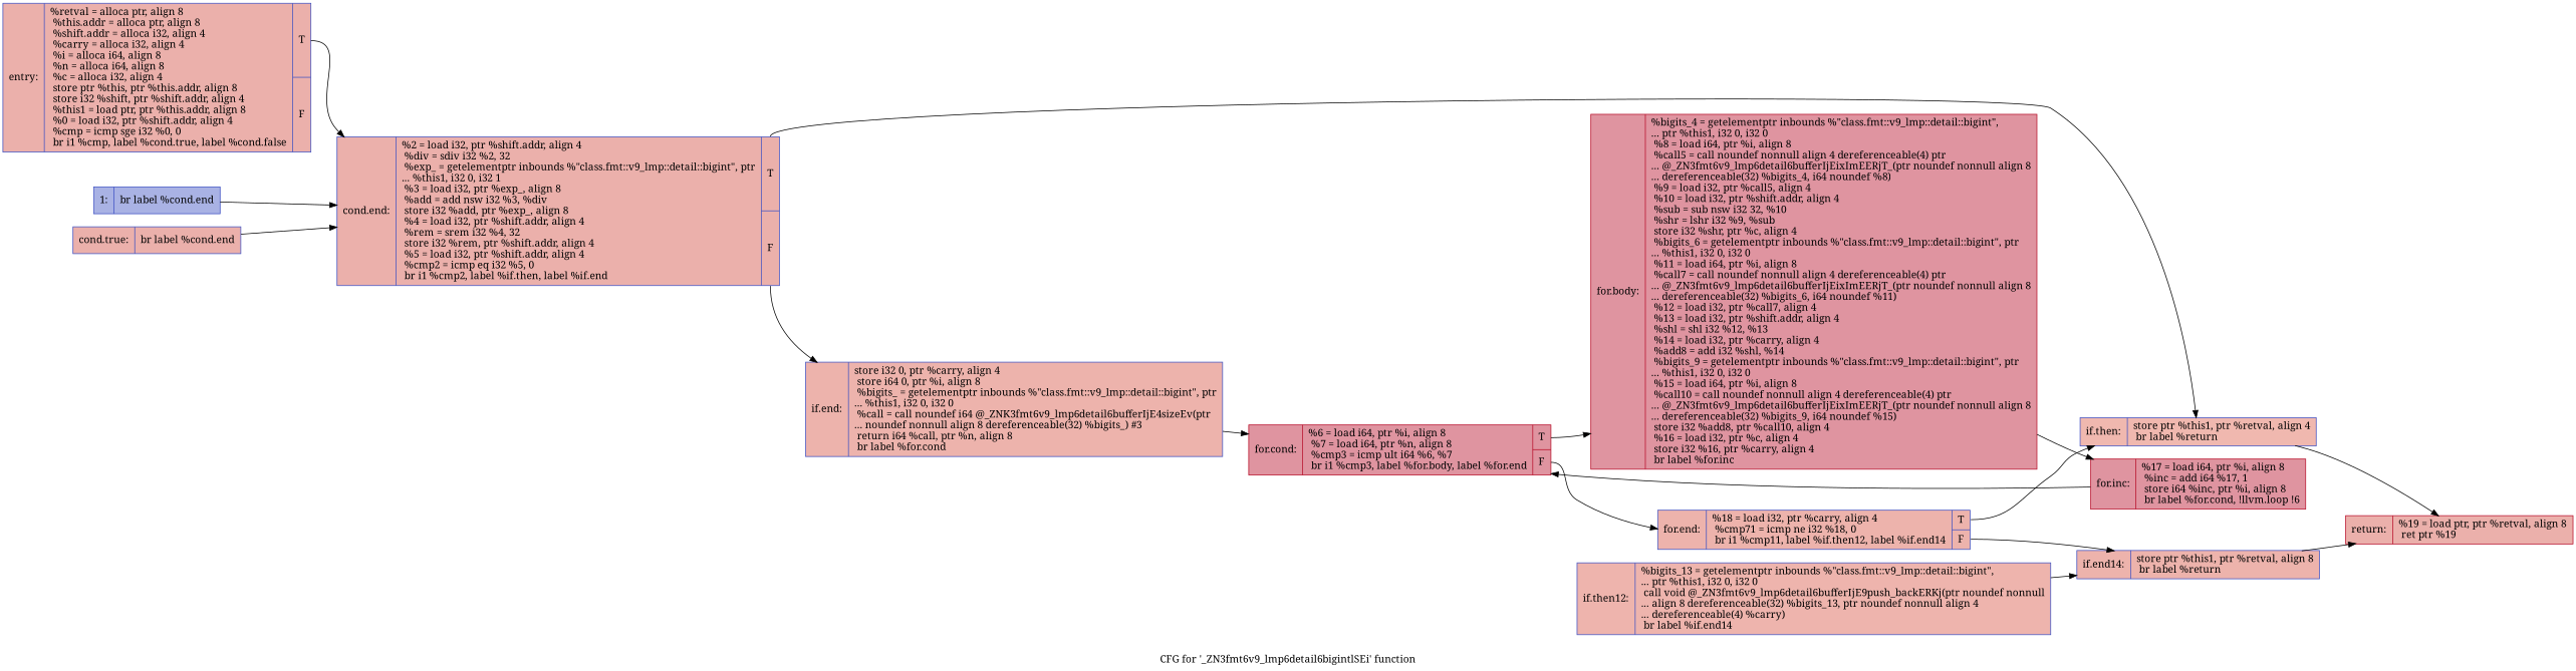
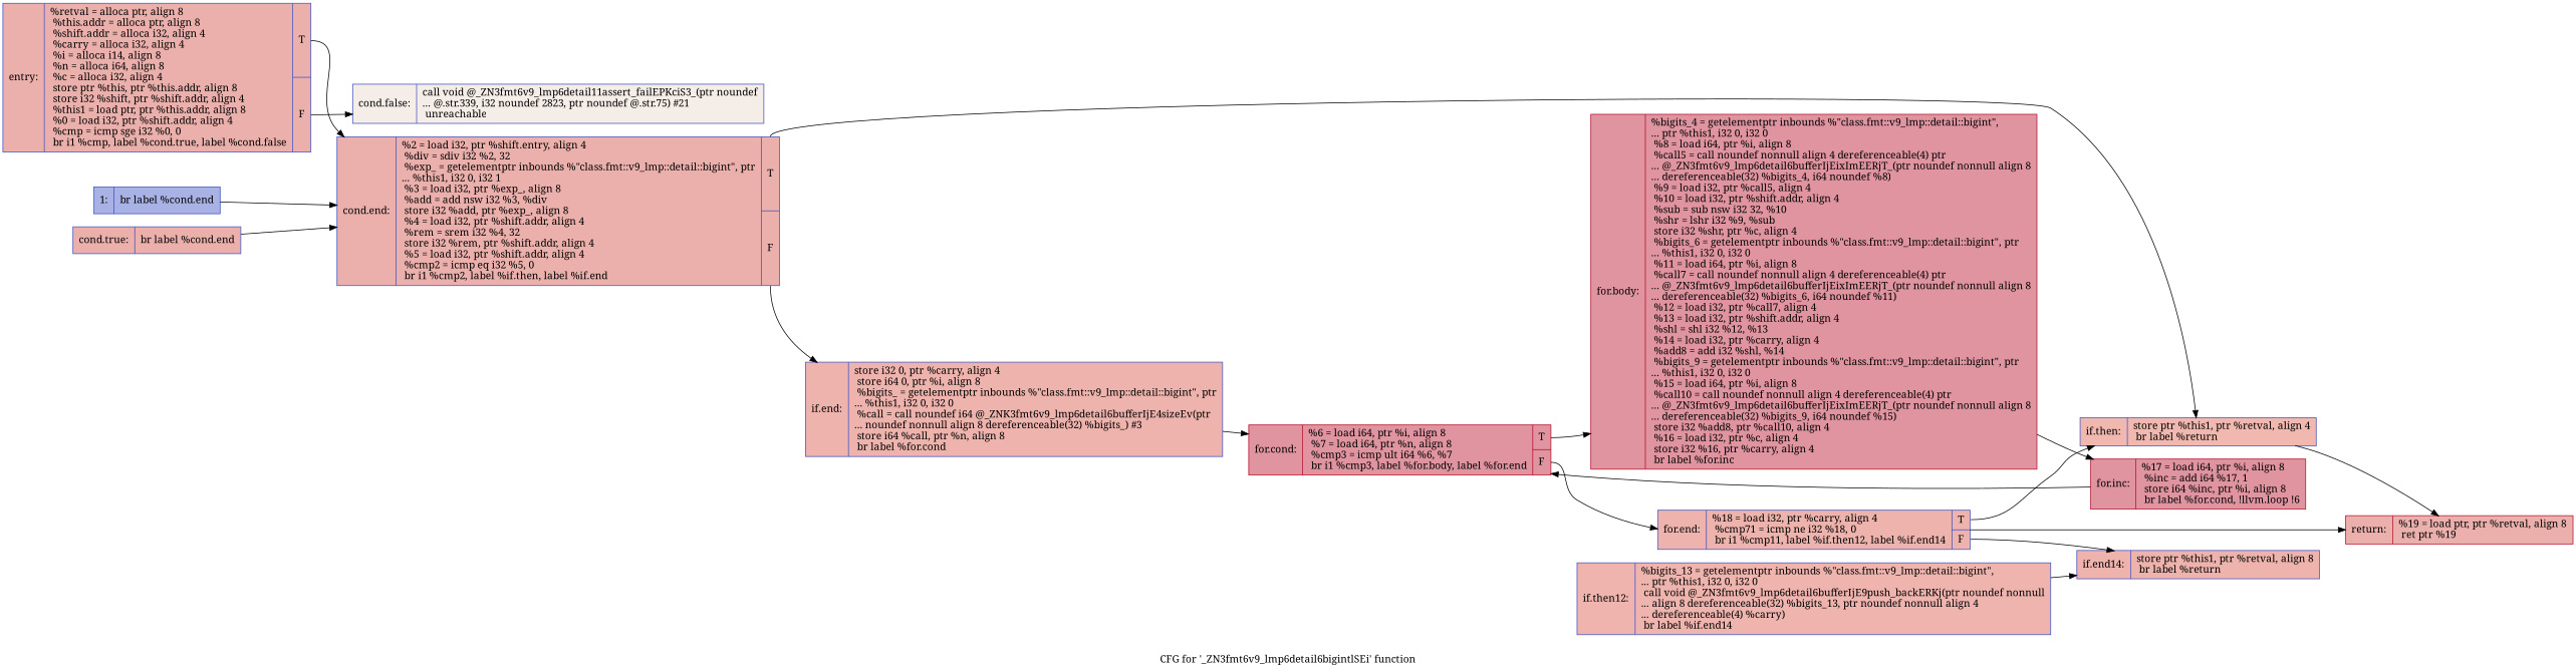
  digraph {
    fontname="Noto Serif"
    label="CFG for '_ZN3fmt6v9_lmp6detail6bigintlSEi' function"
    rankdir=LR
    node [color="#3d50c3ff" fillcolor="#d24b4070" fontname="Noto Serif" shape=record style=filled]
    edge [fontname="Noto Serif"]
-   n1 [label="{entry:\l|  %retval = alloca ptr, align 8\l  %this.addr = alloca ptr, align 8\l  %shift.addr = alloca i32, align 4\l  %carry = alloca i32, align 4\l  %i = alloca i64, align 8\l  %n = alloca i64, align 8\l  %c = alloca i32, align 4\l  store ptr %this, ptr %this.addr, align 8\l  store i32 %shift, ptr %shift.addr, align 4\l  %this1 = load ptr, ptr %this.addr, align 8\l  %0 = load i32, ptr %shift.addr, align 4\l  %cmp = icmp sge i32 %0, 0\l  br i1 %cmp, label %cond.true, label %cond.false\l|{<s0>T|<s1>F}}"]
-   n3 [label="{cond.end:\l|  %2 = load i32, ptr %shift.addr, align 4\l  %div = sdiv i32 %2, 32\l  %exp_ = getelementptr inbounds %\"class.fmt::v9_lmp::detail::bigint\", ptr\l... %this1, i32 0, i32 1\l  %3 = load i32, ptr %exp_, align 8\l  %add = add nsw i32 %3, %div\l  store i32 %add, ptr %exp_, align 8\l  %4 = load i32, ptr %shift.addr, align 4\l  %rem = srem i32 %4, 32\l  store i32 %rem, ptr %shift.addr, align 4\l  %5 = load i32, ptr %shift.addr, align 4\l  %cmp2 = icmp eq i32 %5, 0\l  br i1 %cmp2, label %if.then, label %if.end\l|{<s0>T|<s1>F}}"]
+   n1 [label="{entry:\l|  %retval = alloca ptr, align 8\l  %this.addr = alloca ptr, align 8\l  %shift.addr = alloca i32, align 4\l  %carry = alloca i32, align 4\l  %i = alloca i14, align 8\l  %n = alloca i64, align 8\l  %c = alloca i32, align 4\l  store ptr %this, ptr %this.addr, align 8\l  store i32 %shift, ptr %shift.addr, align 4\l  %this1 = load ptr, ptr %this.addr, align 8\l  %0 = load i32, ptr %shift.addr, align 4\l  %cmp = icmp sge i32 %0, 0\l  br i1 %cmp, label %cond.true, label %cond.false\l|{<s0>T|<s1>F}}"]
+   n2 [fillcolor="#e8d6cc70" label="{cond.false:\l|  call void @_ZN3fmt6v9_lmp6detail11assert_failEPKciS3_(ptr noundef\l... @.str.339, i32 noundef 2823, ptr noundef @.str.75) #21\l  unreachable\l}"]
+   n3 [label="{cond.end:\l|  %2 = load i32, ptr %shift.entry, align 4\l  %div = sdiv i32 %2, 32\l  %exp_ = getelementptr inbounds %\"class.fmt::v9_lmp::detail::bigint\", ptr\l... %this1, i32 0, i32 1\l  %3 = load i32, ptr %exp_, align 8\l  %add = add nsw i32 %3, %div\l  store i32 %add, ptr %exp_, align 8\l  %4 = load i32, ptr %shift.addr, align 4\l  %rem = srem i32 %4, 32\l  store i32 %rem, ptr %shift.addr, align 4\l  %5 = load i32, ptr %shift.addr, align 4\l  %cmp2 = icmp eq i32 %5, 0\l  br i1 %cmp2, label %if.then, label %if.end\l|{<s0>T|<s1>F}}"]
    n4 [label="{cond.true:\l|  br label %cond.end\l}"]
    n5 [fillcolor="#dc5d4a70" label="{if.then:\l|  store ptr %this1, ptr %retval, align 4\l  br label %return\l}"]
-   n6 [fillcolor="#d6524470" label="{if.end:\l|  store i32 0, ptr %carry, align 4\l  store i64 0, ptr %i, align 8\l  %bigits_ = getelementptr inbounds %\"class.fmt::v9_lmp::detail::bigint\", ptr\l... %this1, i32 0, i32 0\l  %call = call noundef i64 @_ZNK3fmt6v9_lmp6detail6bufferIjE4sizeEv(ptr\l... noundef nonnull align 8 dereferenceable(32) %bigits_) #3\l  return i64 %call, ptr %n, align 8\l  br label %for.cond\l}"]
+   n6 [fillcolor="#d6524470" label="{if.end:\l|  store i32 0, ptr %carry, align 4\l  store i64 0, ptr %i, align 8\l  %bigits_ = getelementptr inbounds %\"class.fmt::v9_lmp::detail::bigint\", ptr\l... %this1, i32 0, i32 0\l  %call = call noundef i64 @_ZNK3fmt6v9_lmp6detail6bufferIjE4sizeEv(ptr\l... noundef nonnull align 8 dereferenceable(32) %bigits_) #3\l  store i64 %call, ptr %n, align 8\l  br label %for.cond\l}"]
    n7 [color="#b70d28ff" label="{return:\l|  %19 = load ptr, ptr %retval, align 8\l  ret ptr %19\l}"]
    n8 [color="#b70d28ff" fillcolor="#b70d2870" label="{for.cond:\l|  %6 = load i64, ptr %i, align 8\l  %7 = load i64, ptr %n, align 8\l  %cmp3 = icmp ult i64 %6, %7\l  br i1 %cmp3, label %for.body, label %for.end\l|{<s0>T|<s1>F}}"]
    n9 [fillcolor="#3d50c370" label="{1:\l|  br label %cond.end\l}"]
    n10 [color="#b70d28ff" fillcolor="#b70d2870" label="{for.body:\l|  %bigits_4 = getelementptr inbounds %\"class.fmt::v9_lmp::detail::bigint\",\l... ptr %this1, i32 0, i32 0\l  %8 = load i64, ptr %i, align 8\l  %call5 = call noundef nonnull align 4 dereferenceable(4) ptr\l... @_ZN3fmt6v9_lmp6detail6bufferIjEixImEERjT_(ptr noundef nonnull align 8\l... dereferenceable(32) %bigits_4, i64 noundef %8)\l  %9 = load i32, ptr %call5, align 4\l  %10 = load i32, ptr %shift.addr, align 4\l  %sub = sub nsw i32 32, %10\l  %shr = lshr i32 %9, %sub\l  store i32 %shr, ptr %c, align 4\l  %bigits_6 = getelementptr inbounds %\"class.fmt::v9_lmp::detail::bigint\", ptr\l... %this1, i32 0, i32 0\l  %11 = load i64, ptr %i, align 8\l  %call7 = call noundef nonnull align 4 dereferenceable(4) ptr\l... @_ZN3fmt6v9_lmp6detail6bufferIjEixImEERjT_(ptr noundef nonnull align 8\l... dereferenceable(32) %bigits_6, i64 noundef %11)\l  %12 = load i32, ptr %call7, align 4\l  %13 = load i32, ptr %shift.addr, align 4\l  %shl = shl i32 %12, %13\l  %14 = load i32, ptr %carry, align 4\l  %add8 = add i32 %shl, %14\l  %bigits_9 = getelementptr inbounds %\"class.fmt::v9_lmp::detail::bigint\", ptr\l... %this1, i32 0, i32 0\l  %15 = load i64, ptr %i, align 8\l  %call10 = call noundef nonnull align 4 dereferenceable(4) ptr\l... @_ZN3fmt6v9_lmp6detail6bufferIjEixImEERjT_(ptr noundef nonnull align 8\l... dereferenceable(32) %bigits_9, i64 noundef %15)\l  store i32 %add8, ptr %call10, align 4\l  %16 = load i32, ptr %c, align 4\l  store i32 %16, ptr %carry, align 4\l  br label %for.inc\l}"]
    n11 [fillcolor="#d6524470" label="{for.end:\l|  %18 = load i32, ptr %carry, align 4\l  %cmp71 = icmp ne i32 %18, 0\l  br i1 %cmp11, label %if.then12, label %if.end14\l|{<s0>T|<s1>F}}"]
    n12 [color="#b70d28ff" fillcolor="#b70d2870" label="{for.inc:\l|  %17 = load i64, ptr %i, align 8\l  %inc = add i64 %17, 1\l  store i64 %inc, ptr %i, align 8\l  br label %for.cond, !llvm.loop !6\l}"]
    n13 [fillcolor="#d6524470" label="{if.end14:\l|  store ptr %this1, ptr %retval, align 8\l  br label %return\l}"]
    n14 [fillcolor="#d8564670" label="{if.then12:\l|  %bigits_13 = getelementptr inbounds %\"class.fmt::v9_lmp::detail::bigint\",\l... ptr %this1, i32 0, i32 0\l  call void @_ZN3fmt6v9_lmp6detail6bufferIjE9push_backERKj(ptr noundef nonnull\l... align 8 dereferenceable(32) %bigits_13, ptr noundef nonnull align 4\l... dereferenceable(4) %carry)\l  br label %if.end14\l}"]
+   n1 -> n2 [tailport=s1]
    n1 -> n3 [tailport=s0]
    n3 -> n5 [tailport=s0]
    n3 -> n6 [tailport=s1]
    n4 -> n3
    n5 -> n7
    n6 -> n8
    n8 -> n10 [tailport=s0]
    n8 -> n11 [tailport=s1]
    n9 -> n3
    n10 -> n12
    n11 -> n5 [tailport=s0]
    n11 -> n13 [tailport=s1]
    n12 -> n8
-   n13 -> n7
+   n11 -> n7
    n14 -> n13
  }
